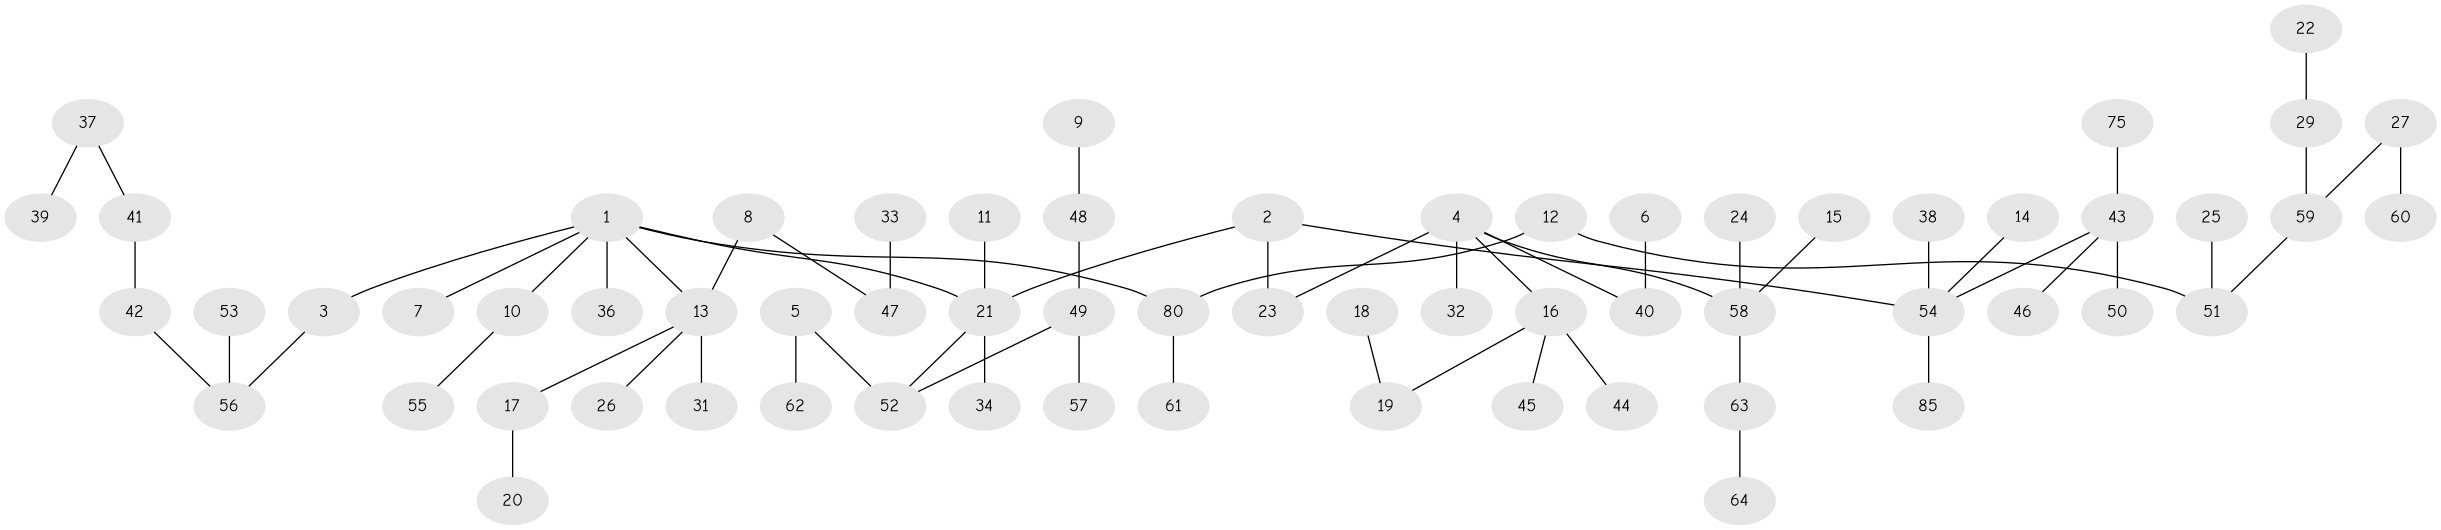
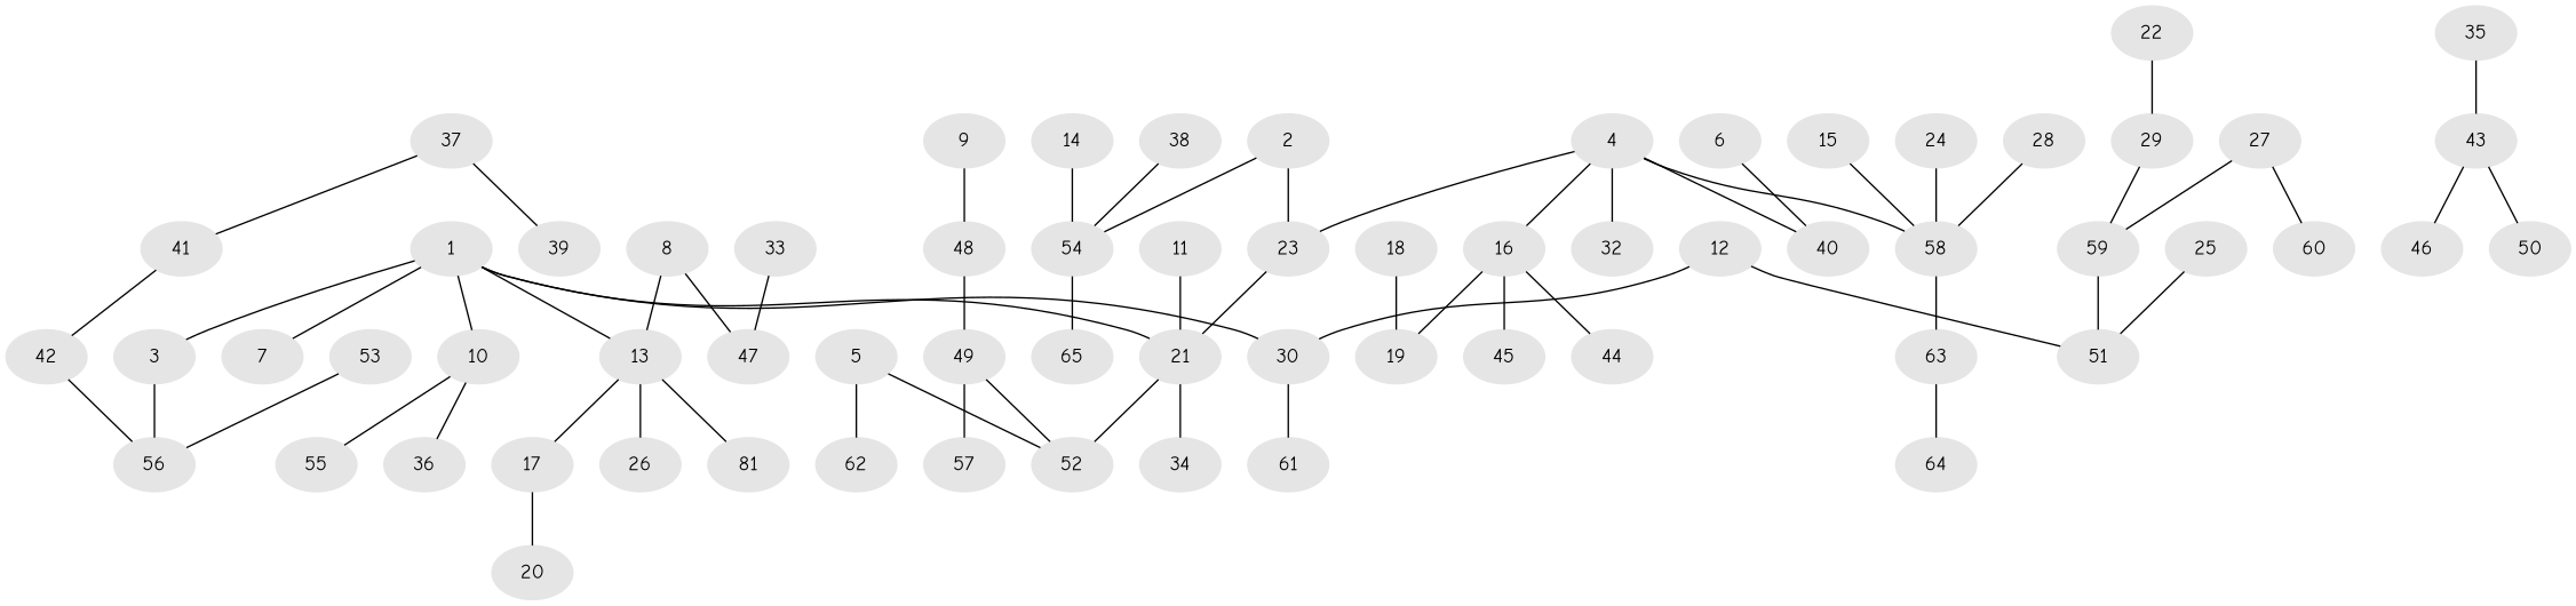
  graph {
    fontname="Comic Neue"
    node [color=gray90 fontname="Comic Neue" style=filled]
    edge [fontname="Comic Neue" weight=1.0]
    1
    3
    7
    10
    13
    21
-   30 [label=80]
+   30
    56
    36
    55
    17
    26
-   31
+   31 [label=81]
    52
    34
    61
    2
    23
    54
-   65 [label=85]
+   65
    4
    16
    32
    40
    58
    19
    44
    45
    63
    5
    62
    6
    8
    47
    9
    48
    49
    11
    12
    51
    20
    14
    15
    18
    22
    29
    59
    24
    25
    27
    60
+   28
    33
-   35 [label=75]
+   35
    43
    46
    50
    37
    39
    41
    42
    38
    57
    53
    64
    1 -- 3
    1 -- 7
    1 -- 10
    1 -- 13
    1 -- 21
    1 -- 30
    3 -- 56
-   1 -- 36
+   10 -- 36
    10 -- 55
    13 -- 17
    13 -- 26
    13 -- 31
    21 -- 52
    21 -- 34
    30 -- 61
    17 -- 20
-   2 -- 21
+   23 -- 21
    2 -- 23
    2 -- 54
    54 -- 65
    4 -- 23
    4 -- 16
    4 -- 32
    4 -- 40
    4 -- 58
    16 -- 19
    16 -- 44
    16 -- 45
    58 -- 63
    63 -- 64
    5 -- 52
    5 -- 62
    6 -- 40
    8 -- 13
    8 -- 47
    9 -- 48
    48 -- 49
    49 -- 52
    49 -- 57
    11 -- 21
    12 -- 30
    12 -- 51
    14 -- 54
    15 -- 58
    18 -- 19
    22 -- 29
    29 -- 59
    59 -- 51
    24 -- 58
    25 -- 51
    27 -- 59
    27 -- 60
+   28 -- 58
    33 -- 47
    35 -- 43
-   43 -- 54
    43 -- 46
    43 -- 50
    37 -- 39
    37 -- 41
    41 -- 42
    42 -- 56
    38 -- 54
    53 -- 56
  }
